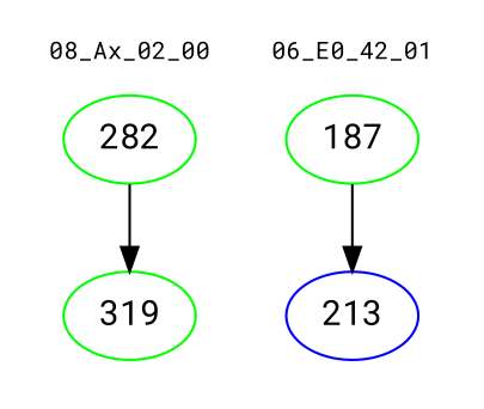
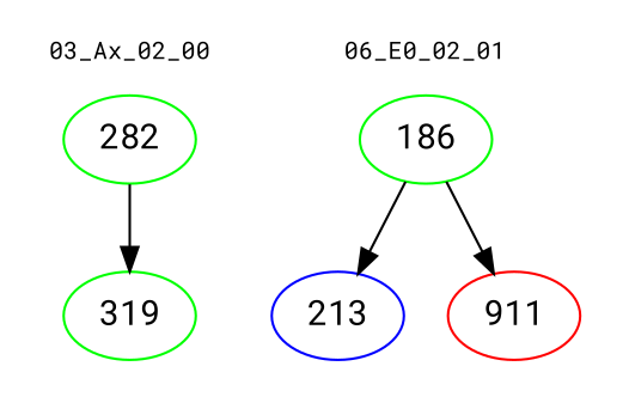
  digraph {
    fontname="Roboto Mono"
    node [color=green fontname="Roboto Mono"]
    edge [color=black fontname="Roboto Mono"]
    n1 [label=282]
    n2 [label=319]
-   n3 [label=187]
+   n3 [label=186]
    n4 [color=blue label=213]
+   n5 [color=red label=911]
    subgraph cluster_1 {
      color=white
      fontsize=10
-     label="08_Ax_02_00"
+     label="03_Ax_02_00"
      n1
      n2
    }
    subgraph cluster_2 {
      color=white
      fontsize=10
-     label="06_E0_42_01"
+     label="06_E0_02_01"
      n3
      n4
+     n5
    }
    n1 -> n2
    n3 -> n4
+   n3 -> n5
  }
